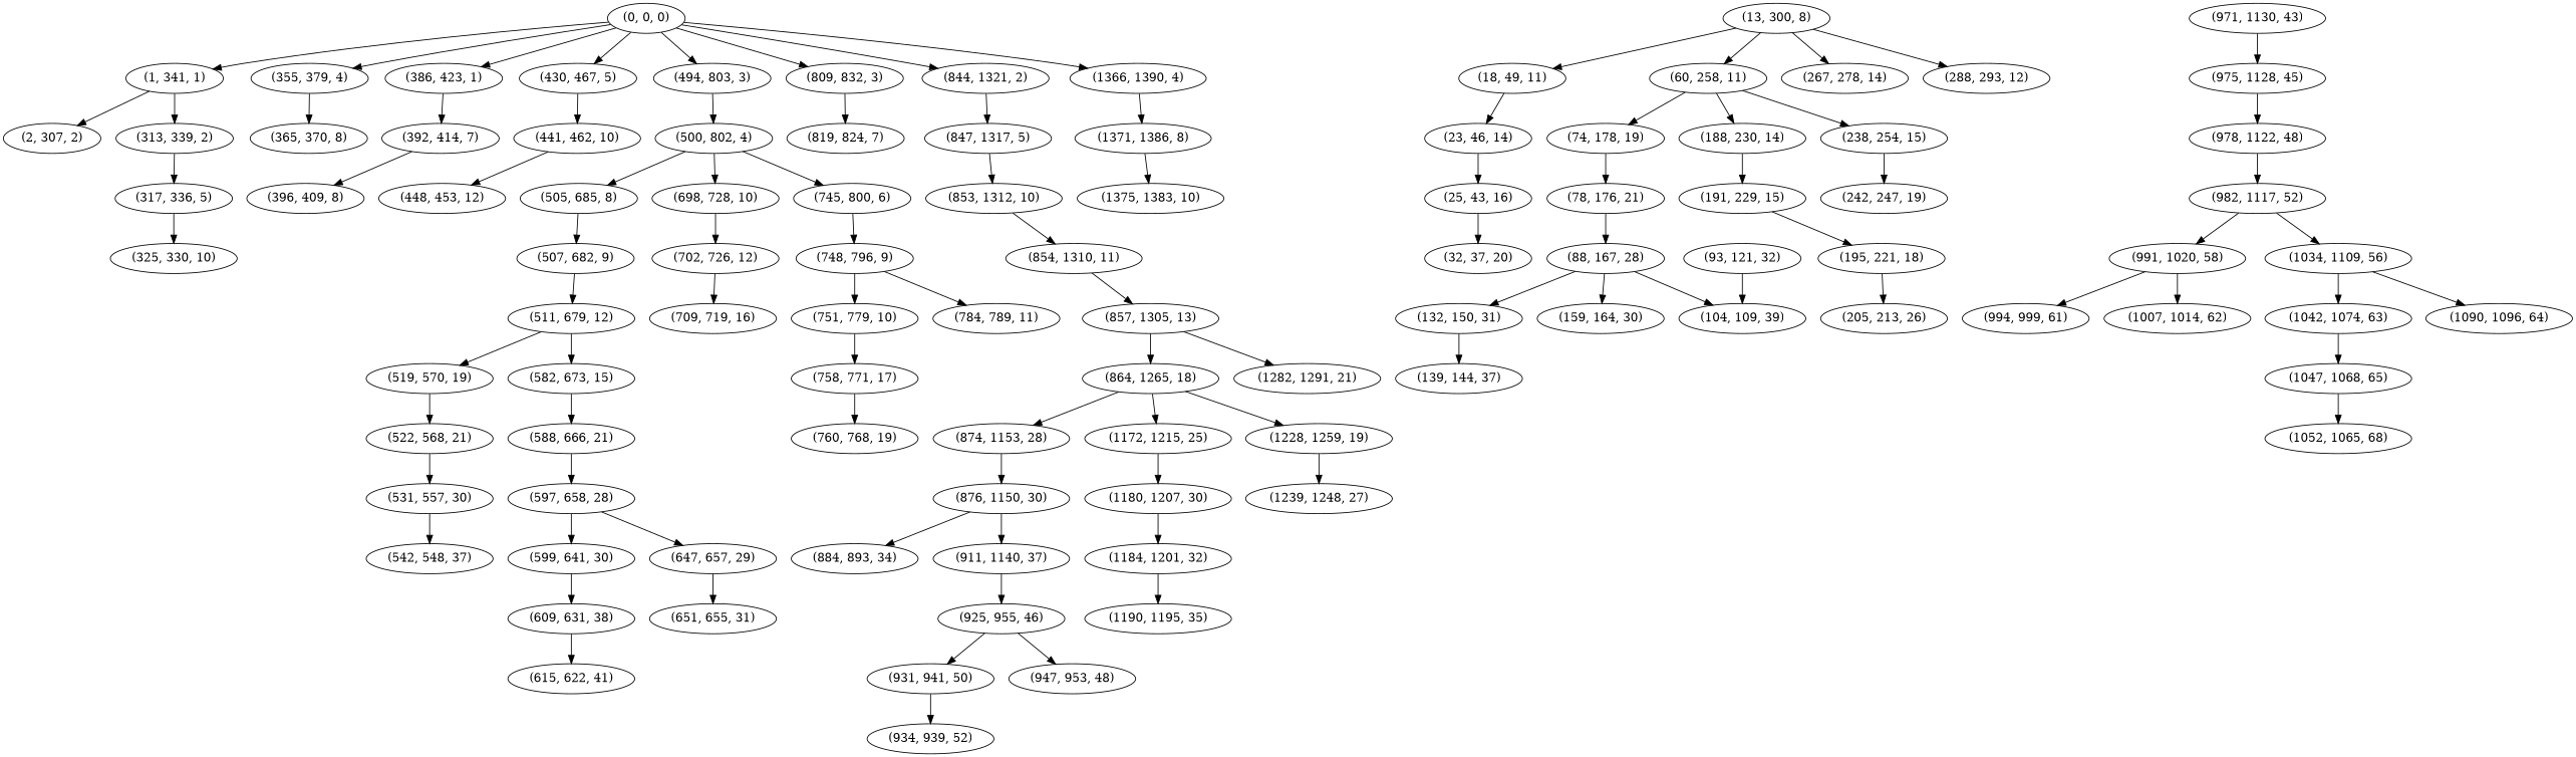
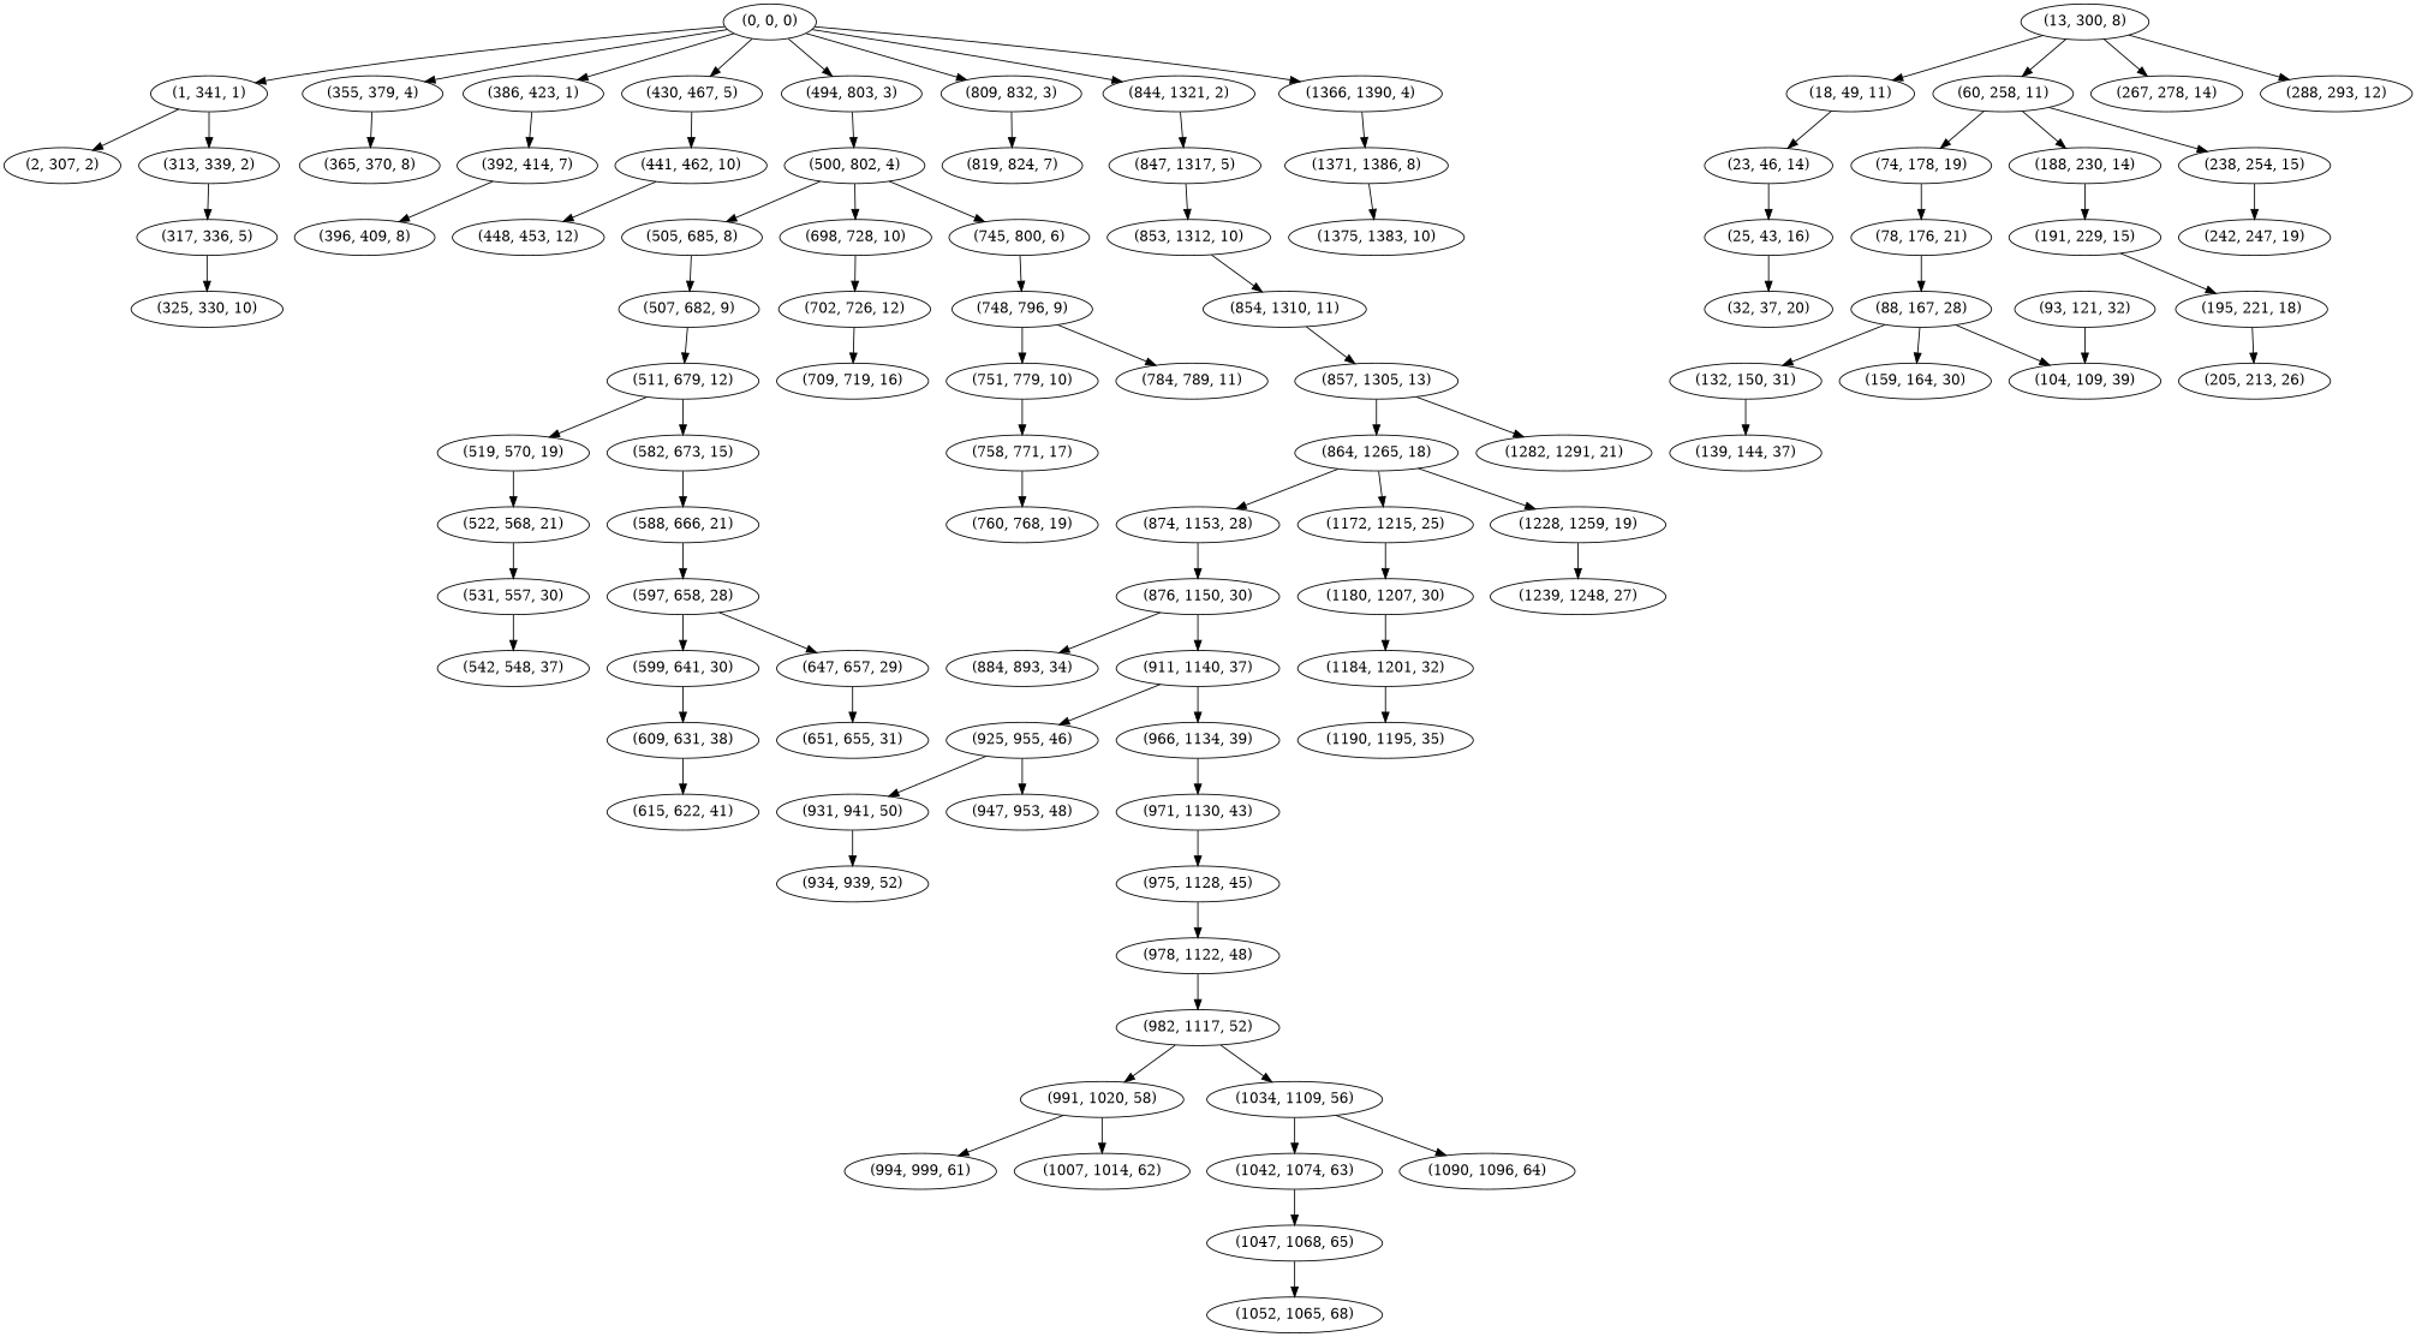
  digraph {
    "(0, 0, 0)"
    "(1, 341, 1)"
    "(355, 379, 4)"
    "(386, 423, 1)"
    "(430, 467, 5)"
    "(494, 803, 3)"
    "(809, 832, 3)"
    "(844, 1321, 2)"
    "(1366, 1390, 4)"
    "(2, 307, 2)"
    "(313, 339, 2)"
    "(365, 370, 8)"
    "(392, 414, 7)"
    "(441, 462, 10)"
    "(500, 802, 4)"
    "(819, 824, 7)"
    "(847, 1317, 5)"
    "(1371, 1386, 8)"
    "(317, 336, 5)"
    "(13, 300, 8)"
    "(18, 49, 11)"
    "(60, 258, 11)"
    "(267, 278, 14)"
    "(288, 293, 12)"
    "(23, 46, 14)"
    "(74, 178, 19)"
    "(188, 230, 14)"
    "(238, 254, 15)"
    "(25, 43, 16)"
    "(32, 37, 20)"
    "(78, 176, 21)"
    "(191, 229, 15)"
    "(242, 247, 19)"
    "(88, 167, 28)"
    "(132, 150, 31)"
    "(159, 164, 30)"
    "(104, 109, 39)"
    "(93, 121, 32)"
    "(139, 144, 37)"
    "(195, 221, 18)"
    "(205, 213, 26)"
    "(325, 330, 10)"
    "(396, 409, 8)"
    "(448, 453, 12)"
    "(505, 685, 8)"
    "(698, 728, 10)"
    "(745, 800, 6)"
    "(507, 682, 9)"
    "(702, 726, 12)"
    "(748, 796, 9)"
    "(511, 679, 12)"
    "(519, 570, 19)"
    "(582, 673, 15)"
    "(522, 568, 21)"
    "(588, 666, 21)"
    "(531, 557, 30)"
    "(542, 548, 37)"
    "(597, 658, 28)"
    "(599, 641, 30)"
    "(647, 657, 29)"
    "(609, 631, 38)"
    "(651, 655, 31)"
    "(615, 622, 41)"
    "(709, 719, 16)"
    "(751, 779, 10)"
    "(784, 789, 11)"
    "(758, 771, 17)"
    "(760, 768, 19)"
    "(853, 1312, 10)"
    "(854, 1310, 11)"
    "(857, 1305, 13)"
    "(864, 1265, 18)"
    "(1282, 1291, 21)"
    "(874, 1153, 28)"
    "(1172, 1215, 25)"
    "(1228, 1259, 19)"
    "(876, 1150, 30)"
    "(1180, 1207, 30)"
    "(1239, 1248, 27)"
    "(884, 893, 34)"
    "(911, 1140, 37)"
    "(925, 955, 46)"
+   "(966, 1134, 39)"
    "(931, 941, 50)"
    "(947, 953, 48)"
    "(971, 1130, 43)"
    "(934, 939, 52)"
    "(975, 1128, 45)"
    "(978, 1122, 48)"
    "(982, 1117, 52)"
    "(991, 1020, 58)"
    "(1034, 1109, 56)"
    "(994, 999, 61)"
    "(1007, 1014, 62)"
    "(1042, 1074, 63)"
    "(1090, 1096, 64)"
    "(1047, 1068, 65)"
    "(1052, 1065, 68)"
    "(1184, 1201, 32)"
    "(1190, 1195, 35)"
    "(1375, 1383, 10)"
    "(0, 0, 0)" -> "(1, 341, 1)"
    "(0, 0, 0)" -> "(355, 379, 4)"
    "(0, 0, 0)" -> "(386, 423, 1)"
    "(0, 0, 0)" -> "(430, 467, 5)"
    "(0, 0, 0)" -> "(494, 803, 3)"
    "(0, 0, 0)" -> "(809, 832, 3)"
    "(0, 0, 0)" -> "(844, 1321, 2)"
    "(0, 0, 0)" -> "(1366, 1390, 4)"
    "(1, 341, 1)" -> "(2, 307, 2)"
    "(1, 341, 1)" -> "(313, 339, 2)"
    "(355, 379, 4)" -> "(365, 370, 8)"
    "(386, 423, 1)" -> "(392, 414, 7)"
    "(430, 467, 5)" -> "(441, 462, 10)"
    "(494, 803, 3)" -> "(500, 802, 4)"
    "(809, 832, 3)" -> "(819, 824, 7)"
    "(844, 1321, 2)" -> "(847, 1317, 5)"
    "(1366, 1390, 4)" -> "(1371, 1386, 8)"
    "(313, 339, 2)" -> "(317, 336, 5)"
    "(392, 414, 7)" -> "(396, 409, 8)"
    "(441, 462, 10)" -> "(448, 453, 12)"
    "(500, 802, 4)" -> "(505, 685, 8)"
    "(500, 802, 4)" -> "(698, 728, 10)"
    "(500, 802, 4)" -> "(745, 800, 6)"
    "(847, 1317, 5)" -> "(853, 1312, 10)"
    "(1371, 1386, 8)" -> "(1375, 1383, 10)"
    "(317, 336, 5)" -> "(325, 330, 10)"
    "(13, 300, 8)" -> "(18, 49, 11)"
    "(13, 300, 8)" -> "(60, 258, 11)"
    "(13, 300, 8)" -> "(267, 278, 14)"
    "(13, 300, 8)" -> "(288, 293, 12)"
    "(18, 49, 11)" -> "(23, 46, 14)"
    "(60, 258, 11)" -> "(74, 178, 19)"
    "(60, 258, 11)" -> "(188, 230, 14)"
    "(60, 258, 11)" -> "(238, 254, 15)"
    "(23, 46, 14)" -> "(25, 43, 16)"
    "(74, 178, 19)" -> "(78, 176, 21)"
    "(188, 230, 14)" -> "(191, 229, 15)"
    "(238, 254, 15)" -> "(242, 247, 19)"
    "(25, 43, 16)" -> "(32, 37, 20)"
    "(78, 176, 21)" -> "(88, 167, 28)"
    "(191, 229, 15)" -> "(195, 221, 18)"
    "(88, 167, 28)" -> "(132, 150, 31)"
    "(88, 167, 28)" -> "(159, 164, 30)"
    "(88, 167, 28)" -> "(104, 109, 39)"
    "(132, 150, 31)" -> "(139, 144, 37)"
    "(93, 121, 32)" -> "(104, 109, 39)"
    "(195, 221, 18)" -> "(205, 213, 26)"
    "(505, 685, 8)" -> "(507, 682, 9)"
    "(698, 728, 10)" -> "(702, 726, 12)"
    "(745, 800, 6)" -> "(748, 796, 9)"
    "(507, 682, 9)" -> "(511, 679, 12)"
    "(702, 726, 12)" -> "(709, 719, 16)"
    "(748, 796, 9)" -> "(751, 779, 10)"
    "(748, 796, 9)" -> "(784, 789, 11)"
    "(511, 679, 12)" -> "(519, 570, 19)"
    "(511, 679, 12)" -> "(582, 673, 15)"
    "(519, 570, 19)" -> "(522, 568, 21)"
    "(582, 673, 15)" -> "(588, 666, 21)"
    "(522, 568, 21)" -> "(531, 557, 30)"
    "(588, 666, 21)" -> "(597, 658, 28)"
    "(531, 557, 30)" -> "(542, 548, 37)"
    "(597, 658, 28)" -> "(599, 641, 30)"
    "(597, 658, 28)" -> "(647, 657, 29)"
    "(599, 641, 30)" -> "(609, 631, 38)"
    "(647, 657, 29)" -> "(651, 655, 31)"
    "(609, 631, 38)" -> "(615, 622, 41)"
    "(751, 779, 10)" -> "(758, 771, 17)"
    "(758, 771, 17)" -> "(760, 768, 19)"
    "(853, 1312, 10)" -> "(854, 1310, 11)"
    "(854, 1310, 11)" -> "(857, 1305, 13)"
    "(857, 1305, 13)" -> "(864, 1265, 18)"
    "(857, 1305, 13)" -> "(1282, 1291, 21)"
    "(864, 1265, 18)" -> "(874, 1153, 28)"
    "(864, 1265, 18)" -> "(1172, 1215, 25)"
    "(864, 1265, 18)" -> "(1228, 1259, 19)"
    "(874, 1153, 28)" -> "(876, 1150, 30)"
    "(1172, 1215, 25)" -> "(1180, 1207, 30)"
    "(1228, 1259, 19)" -> "(1239, 1248, 27)"
    "(876, 1150, 30)" -> "(884, 893, 34)"
    "(876, 1150, 30)" -> "(911, 1140, 37)"
    "(1180, 1207, 30)" -> "(1184, 1201, 32)"
    "(911, 1140, 37)" -> "(925, 955, 46)"
+   "(911, 1140, 37)" -> "(966, 1134, 39)"
    "(925, 955, 46)" -> "(931, 941, 50)"
    "(925, 955, 46)" -> "(947, 953, 48)"
+   "(966, 1134, 39)" -> "(971, 1130, 43)"
    "(931, 941, 50)" -> "(934, 939, 52)"
    "(971, 1130, 43)" -> "(975, 1128, 45)"
    "(975, 1128, 45)" -> "(978, 1122, 48)"
    "(978, 1122, 48)" -> "(982, 1117, 52)"
    "(982, 1117, 52)" -> "(991, 1020, 58)"
    "(982, 1117, 52)" -> "(1034, 1109, 56)"
    "(991, 1020, 58)" -> "(994, 999, 61)"
    "(991, 1020, 58)" -> "(1007, 1014, 62)"
    "(1034, 1109, 56)" -> "(1042, 1074, 63)"
    "(1034, 1109, 56)" -> "(1090, 1096, 64)"
    "(1042, 1074, 63)" -> "(1047, 1068, 65)"
    "(1047, 1068, 65)" -> "(1052, 1065, 68)"
    "(1184, 1201, 32)" -> "(1190, 1195, 35)"
  }
